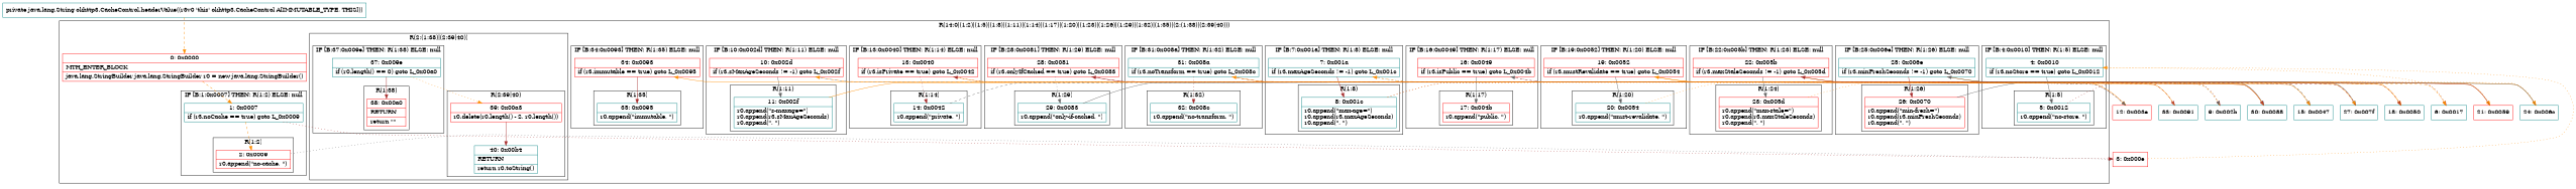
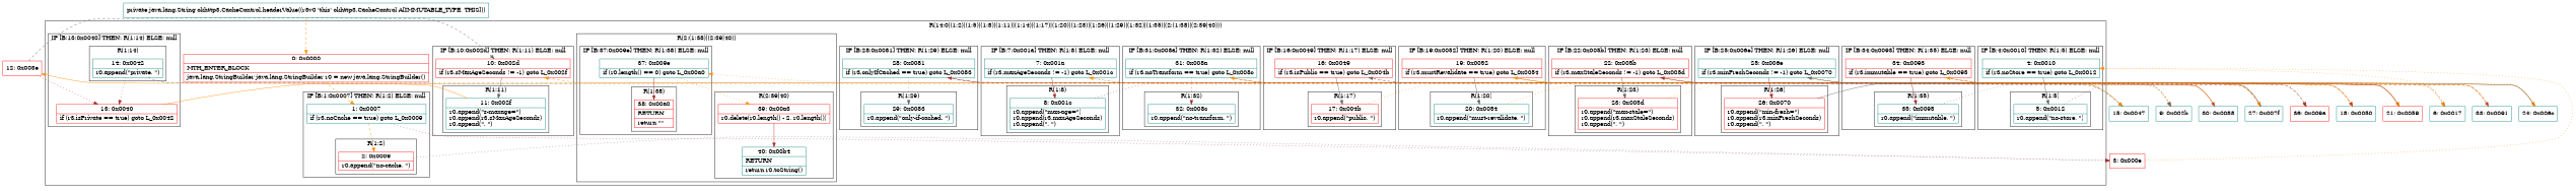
  digraph {
    node [color=teal shape=record]
    edge [color=darkorange style=solid]
    n1 [color=red label="{2\:\ 0x0009|r0.append(\"no\-cache, \")\l}"]
    n2 [label="{1\:\ 0x0007|if (r3.noCache == true) goto L_0x0009\l}"]
    n3 [label="{5\:\ 0x0012|r0.append(\"no\-store, \")\l}"]
    n4 [label="{4\:\ 0x0010|if (r3.noStore == true) goto L_0x0012\l}"]
    n5 [label="{8\:\ 0x001c|r0.append(\"max\-age=\")\lr0.append(r3.maxAgeSeconds)\lr0.append(\", \")\l}"]
    n6 [label="{7\:\ 0x001a|if (r3.maxAgeSeconds != \-1) goto L_0x001c\l}"]
    n7 [label="{11\:\ 0x002f|r0.append(\"s\-maxage=\")\lr0.append(r3.sMaxAgeSeconds)\lr0.append(\", \")\l}"]
    n8 [color=red label="{10\:\ 0x002d|if (r3.sMaxAgeSeconds != \-1) goto L_0x002f\l}"]
    n9 [label="{29\:\ 0x0083|r0.append(\"only\-if\-cached, \")\l}"]
-   n10 [color=red label="{28\:\ 0x0081|if (r3.onlyIfCached == true) goto L_0x0083\l}"]
+   n10 [label="{28\:\ 0x0081|if (r3.onlyIfCached == true) goto L_0x0083\l}"]
    n11 [label="{14\:\ 0x0042|r0.append(\"private, \")\l}"]
    n12 [color=red label="{13\:\ 0x0040|if (r3.isPrivate == true) goto L_0x0042\l}"]
    n13 [color=red label="{17\:\ 0x004b|r0.append(\"public, \")\l}"]
    n14 [color=red label="{16\:\ 0x0049|if (r3.isPublic == true) goto L_0x004b\l}"]
    n15 [label="{20\:\ 0x0054|r0.append(\"must\-revalidate, \")\l}"]
    n16 [color=red label="{19\:\ 0x0052|if (r3.mustRevalidate == true) goto L_0x0054\l}"]
    n17 [color=red label="{23\:\ 0x005d|r0.append(\"max\-stale=\")\lr0.append(r3.maxStaleSeconds)\lr0.append(\", \")\l}"]
    n18 [color=red label="{22\:\ 0x005b|if (r3.maxStaleSeconds != \-1) goto L_0x005d\l}"]
    n19 [color=red label="{26\:\ 0x0070|r0.append(\"min\-fresh=\")\lr0.append(r3.minFreshSeconds)\lr0.append(\", \")\l}"]
    n20 [label="{25\:\ 0x006e|if (r3.minFreshSeconds != \-1) goto L_0x0070\l}"]
    n21 [label="{32\:\ 0x008c|r0.append(\"no\-transform, \")\l}"]
    n22 [label="{31\:\ 0x008a|if (r3.noTransform == true) goto L_0x008c\l}"]
    n23 [label="{35\:\ 0x0095|r0.append(\"immutable, \")\l}"]
    n24 [color=red label="{34\:\ 0x0093|if (r3.immutable == true) goto L_0x0095\l}"]
    n25 [color=red label="{38\:\ 0x00a0|RETURN\l|return \"\"\l}"]
    n26 [label="{37\:\ 0x009e|if (r0.length() == 0) goto L_0x00a0\l}"]
    n27 [color=red label="{39\:\ 0x00a3|r0.delete(r0.length() \- 2, r0.length())\l}"]
    n28 [label="{40\:\ 0x00b4|RETURN\l|return r0.toString()\l}"]
    n29 [color=red label="{0\:\ 0x0000|MTH_ENTER_BLOCK\l|java.lang.StringBuilder java.lang.StringBuilder r0 = new java.lang.StringBuilder()\l}"]
    n30 [color=red label="{3\:\ 0x000e}"]
    n31 [label="{6\:\ 0x0017}"]
    n32 [label="{9\:\ 0x002b}"]
    n33 [color=red label="{12\:\ 0x003e}"]
    n34 [label="{30\:\ 0x0088}"]
    n35 [label="{15\:\ 0x0047}"]
    n36 [label="{18\:\ 0x0050}"]
    n37 [color=red label="{21\:\ 0x0059}"]
    n38 [label="{24\:\ 0x006c}"]
    n39 [label="{27\:\ 0x007f}"]
    n40 [label="{33\:\ 0x0091}"]
+   n41 [color=red label="{36\:\ 0x009a}"]
    n42 [label="{private java.lang.String okhttp3.CacheControl.headerValue((r3v0 'this' okhttp3.CacheControl A[IMMUTABLE_TYPE, THIS])) }"]
    subgraph cluster_1 {
      label="R(14:0|(1:2)|(1:5)|(1:8)|(1:11)|(1:14)|(1:17)|(1:20)|(1:23)|(1:26)|(1:29)|(1:32)|(1:35)|(2:(1:38)|(2:39|40)))"
      n29
      subgraph cluster_2 {
        label="IF [B:1:0x0007] THEN: R(1:2) ELSE: null"
        n2
        subgraph cluster_3 {
          label="R(1:2)"
          n1
        }
      }
      subgraph cluster_4 {
        label="IF [B:4:0x0010] THEN: R(1:5) ELSE: null"
        n4
        subgraph cluster_5 {
          label="R(1:5)"
          n3
        }
      }
      subgraph cluster_6 {
        label="IF [B:7:0x001a] THEN: R(1:8) ELSE: null"
        n6
        subgraph cluster_7 {
          label="R(1:8)"
          n5
        }
      }
      subgraph cluster_8 {
        label="IF [B:10:0x002d] THEN: R(1:11) ELSE: null"
        n8
        subgraph cluster_9 {
          label="R(1:11)"
          n7
        }
      }
      subgraph cluster_10 {
        label="IF [B:28:0x0081] THEN: R(1:29) ELSE: null"
        n10
        subgraph cluster_11 {
          label="R(1:29)"
          n9
        }
      }
      subgraph cluster_12 {
        label="IF [B:13:0x0040] THEN: R(1:14) ELSE: null"
        n12
        subgraph cluster_13 {
          label="R(1:14)"
          n11
        }
      }
      subgraph cluster_14 {
        label="IF [B:16:0x0049] THEN: R(1:17) ELSE: null"
        n14
        subgraph cluster_15 {
          label="R(1:17)"
          n13
        }
      }
      subgraph cluster_16 {
        label="IF [B:19:0x0052] THEN: R(1:20) ELSE: null"
        n16
        subgraph cluster_17 {
          label="R(1:20)"
          n15
        }
      }
      subgraph cluster_18 {
        label="IF [B:22:0x005b] THEN: R(1:23) ELSE: null"
        n18
        subgraph cluster_19 {
-         label="R(1:24)"
+         label="R(1:23)"
          n17
        }
      }
      subgraph cluster_20 {
        label="IF [B:25:0x006e] THEN: R(1:26) ELSE: null"
        n20
        subgraph cluster_21 {
          label="R(1:26)"
          n19
        }
      }
      subgraph cluster_22 {
        label="IF [B:31:0x008a] THEN: R(1:32) ELSE: null"
        n22
        subgraph cluster_23 {
          label="R(1:32)"
          n21
        }
      }
      subgraph cluster_24 {
        label="IF [B:34:0x0093] THEN: R(1:35) ELSE: null"
        n24
        subgraph cluster_25 {
          label="R(1:35)"
          n23
        }
      }
      subgraph cluster_26 {
        label="R(2:(1:38)|(2:39|40))"
        subgraph cluster_27 {
          label="IF [B:37:0x009e] THEN: R(1:38) ELSE: null"
          n26
          subgraph cluster_28 {
            label="R(1:38)"
            n25
          }
        }
        subgraph cluster_29 {
          label="R(2:39|40)"
          n27
          n28
        }
      }
    }
    n1 -> n30 [color=gray40 style=dotted]
    n2 -> n1 [style=dashed]
    n2 -> n30 [color=brown style=dotted]
    n3 -> n31 [color=brown style=dotted]
    n4 -> n3 [color=gray40]
    n4 -> n31 [style=dotted]
    n5 -> n32 [color=brown style=dotted]
    n6 -> n5 [color=brown]
    n6 -> n32 [color=gray40 style=dotted]
    n7 -> n33
    n8 -> n7 [color=gray40]
-   n8 -> n33 [color=gray40 style=dashed]
-   n9 -> n34 [color=gray40]
+   n33 -> n8 [color=gray40 style=dashed]
    n10 -> n9 [color=gray40 style=dotted]
    n10 -> n34 [color=brown]
    n11 -> n35 [color=gray40 style=dashed]
-   n12 -> n11 [color=brown style=dotted]
+   n11 -> n12 [color=brown style=dotted]
    n12 -> n35
-   n5 -> n36 [style=dotted]
+   n13 -> n36 [style=dotted]
    n14 -> n13 [color=gray40]
    n14 -> n36 [color=brown style=dashed]
    n15 -> n37 [style=dotted]
    n16 -> n15 [color=gray40]
    n16 -> n37
    n17 -> n38 [style=dotted]
    n18 -> n17 [color=gray40]
    n18 -> n38
    n19 -> n39 [color=gray40]
    n20 -> n19 [color=brown]
    n20 -> n39
    n22 -> n21 [color=brown style=dotted]
    n22 -> n40 [color=brown style=dashed]
+   n23 -> n41 [color=gray40 style=dotted]
    n24 -> n23 [color=brown]
+   n24 -> n41 [color=brown style=dashed]
    n26 -> n25 [color=brown]
    n26 -> n27 [style=dotted]
    n27 -> n28 [color=brown]
    n29 -> n2 [style=dashed]
    n30 -> n4 [style=dotted]
    n31 -> n6 [style=dashed]
    n32 -> n8 [style=dashed]
    n33 -> n12 [color=brown style=dotted]
    n34 -> n22
    n35 -> n14 [color=gray40 style=dotted]
    n36 -> n16
    n37 -> n18 [color=brown]
    n38 -> n20 [color=gray40]
    n39 -> n10 [color=brown style=dashed]
    n40 -> n24
+   n41 -> n26 [style=dotted]
    n42 -> n29 [style=dashed]
  }
